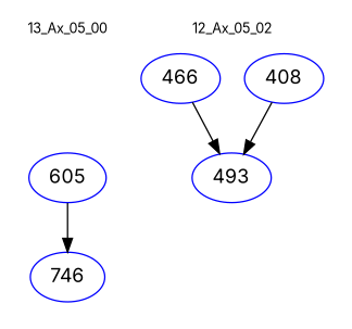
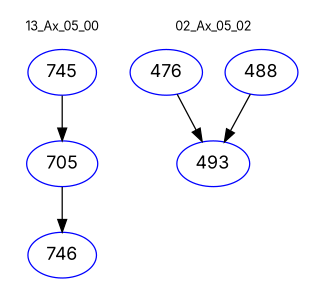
  digraph {
    fontname=Inter
    node [color=blue fontname=Inter]
    edge [color=black fontname=Inter]
-   n2 [label=605]
+   n1 [label=745]
+   n2 [label=705]
    n3 [label=746]
-   n4 [label=408]
-   n5 [label=466]
+   n4 [label=488]
+   n5 [label=476]
    n6 [label=493]
    subgraph cluster_1 {
      color=white
      fontsize=10
      label="13_Ax_05_00"
+     n1
      n2
      n3
    }
    subgraph cluster_2 {
      color=white
      fontsize=10
-     label="12_Ax_05_02"
+     label="02_Ax_05_02"
      n4
      n5
      n6
    }
+   n1 -> n2
    n2 -> n3
    n4 -> n6
    n5 -> n6
  }
